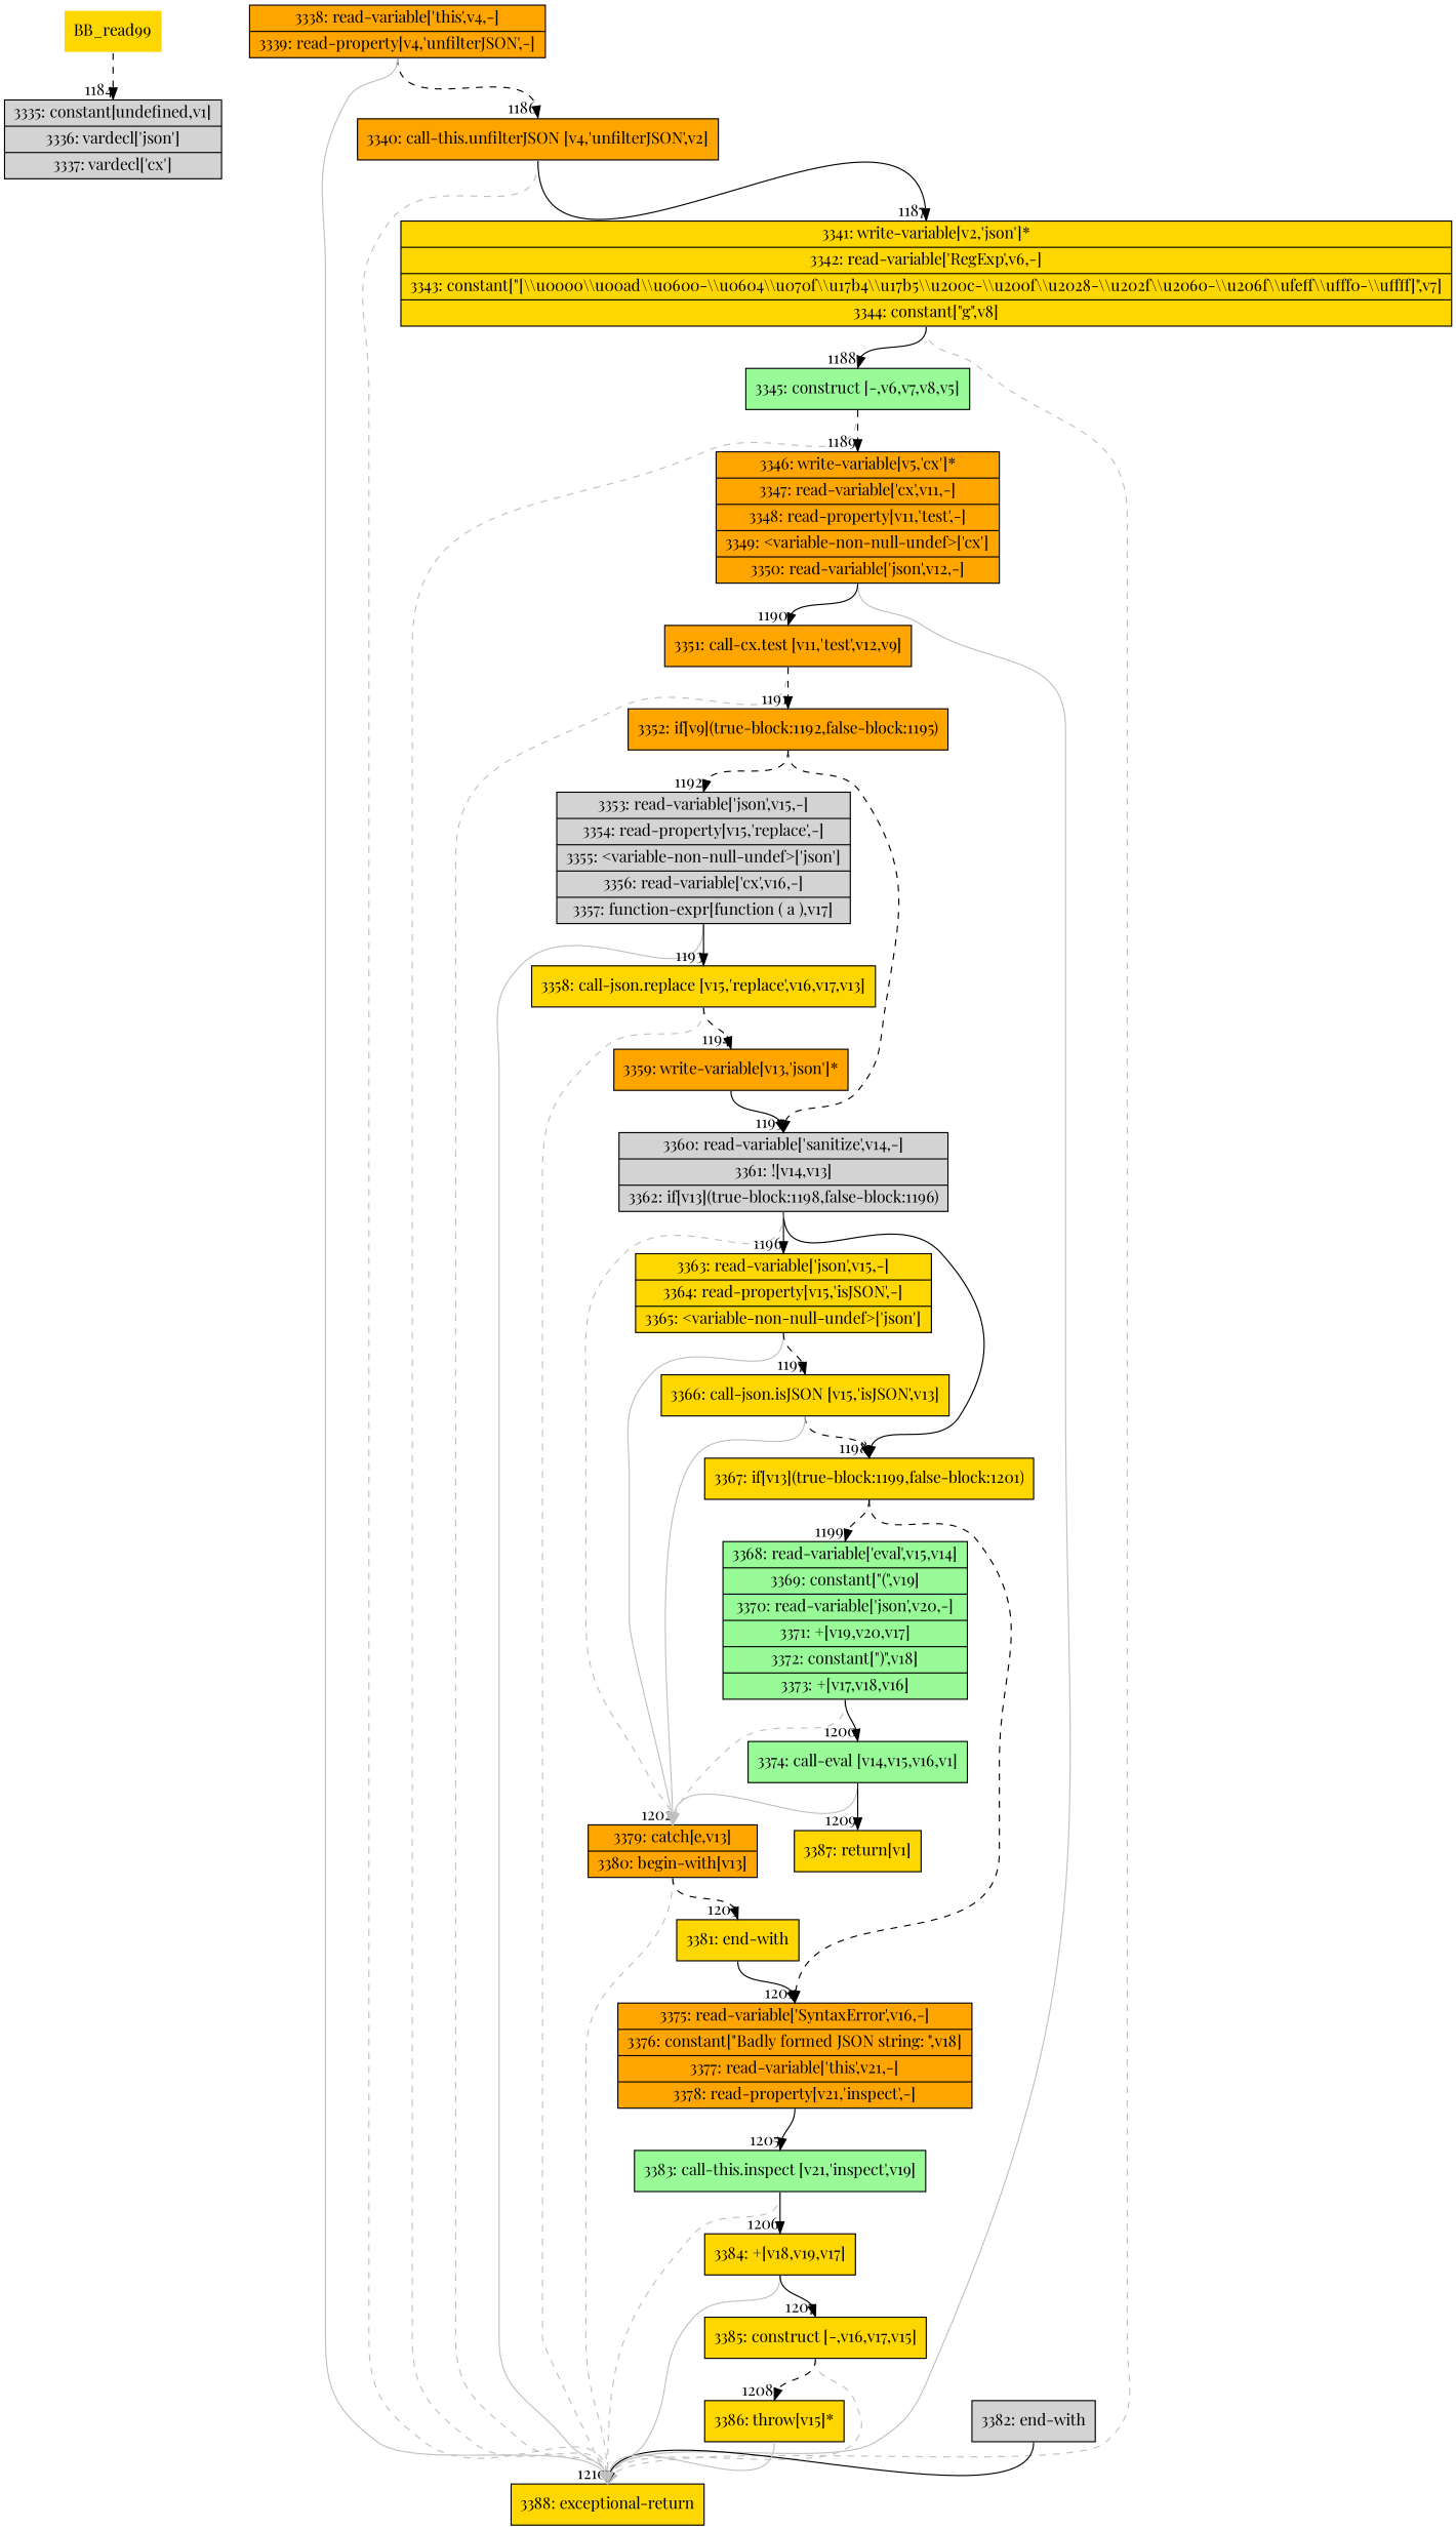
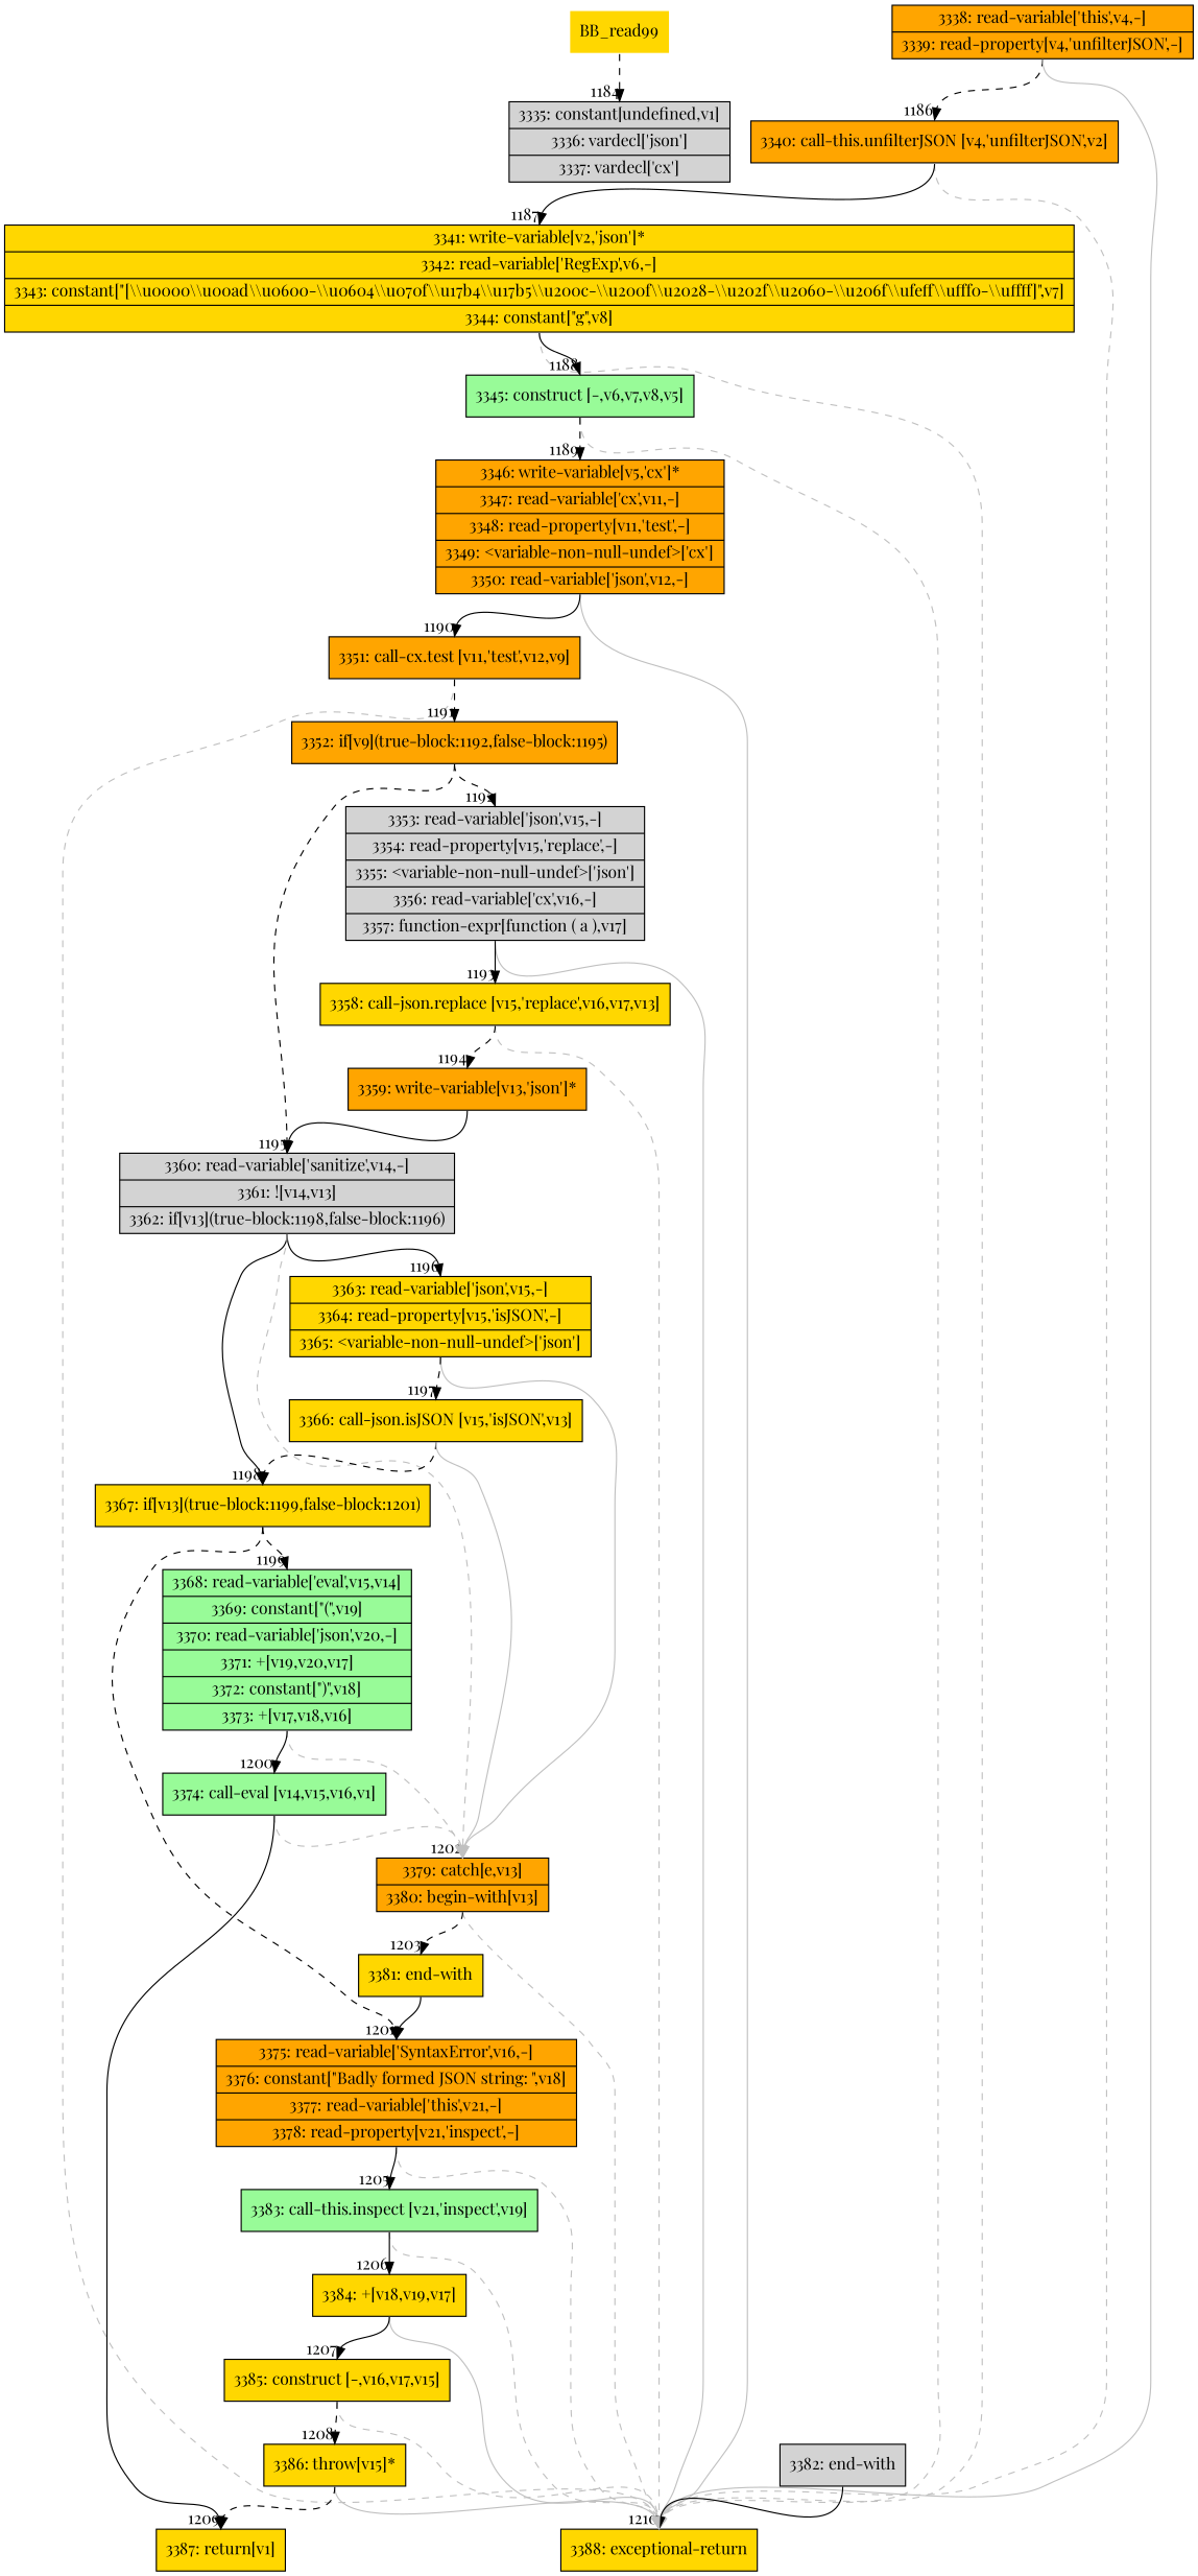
  digraph {
    fontname="Playfair Display"
    rankdir=TD
    node [fillcolor=gold fontname="Playfair Display" shape=record style=filled]
    edge [fontname="Playfair Display" headport=n style=dashed tailport=s]
    n1 [label=BB_read99 shape=none]
    n2 [fillcolor=lightgrey label="{3335: constant[undefined,v1]|3336: vardecl['json']|3337: vardecl['cx']}"]
    n3 [fillcolor=orange label="{3338: read-variable['this',v4,-]|3339: read-property[v4,'unfilterJSON',-]}"]
    n4 [fillcolor=orange label="{3340: call-this.unfilterJSON [v4,'unfilterJSON',v2]}"]
    n5 [label="{3388: exceptional-return}"]
    n6 [label="{3341: write-variable[v2,'json']*|3342: read-variable['RegExp',v6,-]|3343: constant[\"[\\\\u0000\\\\u00ad\\\\u0600-\\\\u0604\\\\u070f\\\\u17b4\\\\u17b5\\\\u200c-\\\\u200f\\\\u2028-\\\\u202f\\\\u2060-\\\\u206f\\\\ufeff\\\\ufff0-\\\\uffff]\",v7]|3344: constant[\"g\",v8]}"]
    n7 [fillcolor=palegreen label="{3345: construct [-,v6,v7,v8,v5]}"]
    n8 [fillcolor=orange label="{3346: write-variable[v5,'cx']*|3347: read-variable['cx',v11,-]|3348: read-property[v11,'test',-]|3349: \<variable-non-null-undef\>['cx']|3350: read-variable['json',v12,-]}"]
    n9 [fillcolor=orange label="{3351: call-cx.test [v11,'test',v12,v9]}"]
    n10 [fillcolor=orange label="{3352: if[v9](true-block:1192,false-block:1195)}"]
    n11 [fillcolor=lightgrey label="{3353: read-variable['json',v15,-]|3354: read-property[v15,'replace',-]|3355: \<variable-non-null-undef\>['json']|3356: read-variable['cx',v16,-]|3357: function-expr[function ( a ),v17]}"]
    n12 [fillcolor=lightgrey label="{3360: read-variable['sanitize',v14,-]|3361: ![v14,v13]|3362: if[v13](true-block:1198,false-block:1196)}"]
    n13 [label="{3358: call-json.replace [v15,'replace',v16,v17,v13]}"]
    n14 [label="{3367: if[v13](true-block:1199,false-block:1201)}"]
    n15 [label="{3363: read-variable['json',v15,-]|3364: read-property[v15,'isJSON',-]|3365: \<variable-non-null-undef\>['json']}"]
    n16 [fillcolor=orange label="{3379: catch[e,v13]|3380: begin-with[v13]}"]
    n17 [fillcolor=orange label="{3359: write-variable[v13,'json']*}"]
    n18 [fillcolor=palegreen label="{3368: read-variable['eval',v15,v14]|3369: constant[\"(\",v19]|3370: read-variable['json',v20,-]|3371: +[v19,v20,v17]|3372: constant[\")\",v18]|3373: +[v17,v18,v16]}"]
    n19 [fillcolor=orange label="{3375: read-variable['SyntaxError',v16,-]|3376: constant[\"Badly formed JSON string: \",v18]|3377: read-variable['this',v21,-]|3378: read-property[v21,'inspect',-]}"]
    n20 [label="{3366: call-json.isJSON [v15,'isJSON',v13]}"]
    n21 [label="{3381: end-with}"]
    n22 [fillcolor=palegreen label="{3374: call-eval [v14,v15,v16,v1]}"]
    n23 [fillcolor=palegreen label="{3383: call-this.inspect [v21,'inspect',v19]}"]
    n24 [label="{3387: return[v1]}"]
    n25 [label="{3384: +[v18,v19,v17]}"]
    n26 [label="{3385: construct [-,v16,v17,v15]}"]
    n27 [fillcolor=lightgrey label="{3382: end-with}"]
    n28 [label="{3386: throw[v15]*}"]
    n1 -> n2 [headlabel="    1184"]
    n3 -> n4 [headlabel="      1186"]
    n3 -> n5 [color=gray headlabel="      1210" style=solid]
    n4 -> n5 [color=gray]
    n4 -> n6 [headlabel="      1187" style=solid]
    n6 -> n5 [color=gray]
    n6 -> n7 [headlabel="      1188" style=solid]
    n7 -> n5 [color=gray]
    n7 -> n8 [headlabel="      1189"]
    n8 -> n5 [color=gray style=solid]
    n8 -> n9 [headlabel="      1190" style=solid]
    n9 -> n5 [color=gray]
    n9 -> n10 [headlabel="      1191"]
    n10 -> n11 [headlabel="      1192"]
    n10 -> n12 [headlabel="      1195"]
    n11 -> n5 [color=gray style=solid]
    n11 -> n13 [headlabel="      1193" style=solid]
    n12 -> n14 [headlabel="      1198" style=solid]
    n12 -> n15 [headlabel="      1196" style=solid]
    n12 -> n16 [color=gray headlabel="      1202"]
    n13 -> n5 [color=gray]
    n13 -> n17 [headlabel="      1194"]
    n14 -> n18 [headlabel="      1199"]
    n14 -> n19 [headlabel="      1201"]
    n15 -> n16 [color=gray style=solid]
    n15 -> n20 [headlabel="      1197"]
    n16 -> n5 [color=gray]
    n16 -> n21 [headlabel="      1203"]
    n17 -> n12 [style=solid]
    n18 -> n16 [color=gray]
    n18 -> n22 [headlabel="      1200" style=solid]
+   n19 -> n5 [color=gray]
    n19 -> n23 [headlabel="      1205" style=solid]
    n20 -> n14
    n20 -> n16 [color=gray style=solid]
    n21 -> n19 [style=solid]
-   n22 -> n16 [color=gray style=solid]
+   n22 -> n16 [color=gray]
    n22 -> n24 [headlabel="      1209" style=solid]
    n23 -> n5 [color=gray]
    n23 -> n25 [headlabel="      1206" style=solid]
    n25 -> n5 [color=gray style=solid]
    n25 -> n26 [headlabel="      1207" style=solid]
    n26 -> n5 [color=gray]
    n26 -> n28 [headlabel="      1208"]
    n27 -> n5 [style=solid]
    n28 -> n5 [color=gray style=solid]
+   n28 -> n24
  }
